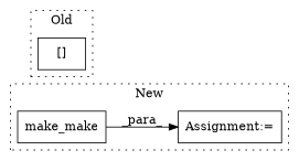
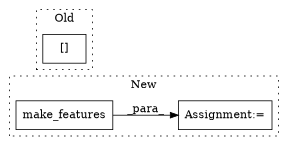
  digraph {
    rankdir=LR
    node [shape=box]
-   n1 [a=32 l="14,1" label=make_make s="2542,2567"]
+   n1 [a=32 l="14,1" label=make_features s="2542,2567"]
    n2 [a=7 l=1 label="Assignment:=" s=2533]
    n3 [a=2 l="10,1" label="[]" s="2826,2854"]
    subgraph cluster_1 {
      label=New
      style=dotted
      n1
      n2
    }
    subgraph cluster_2 {
      label=Old
      style=dotted
      n3
    }
    n1 -> n2 [label=_para_]
  }
